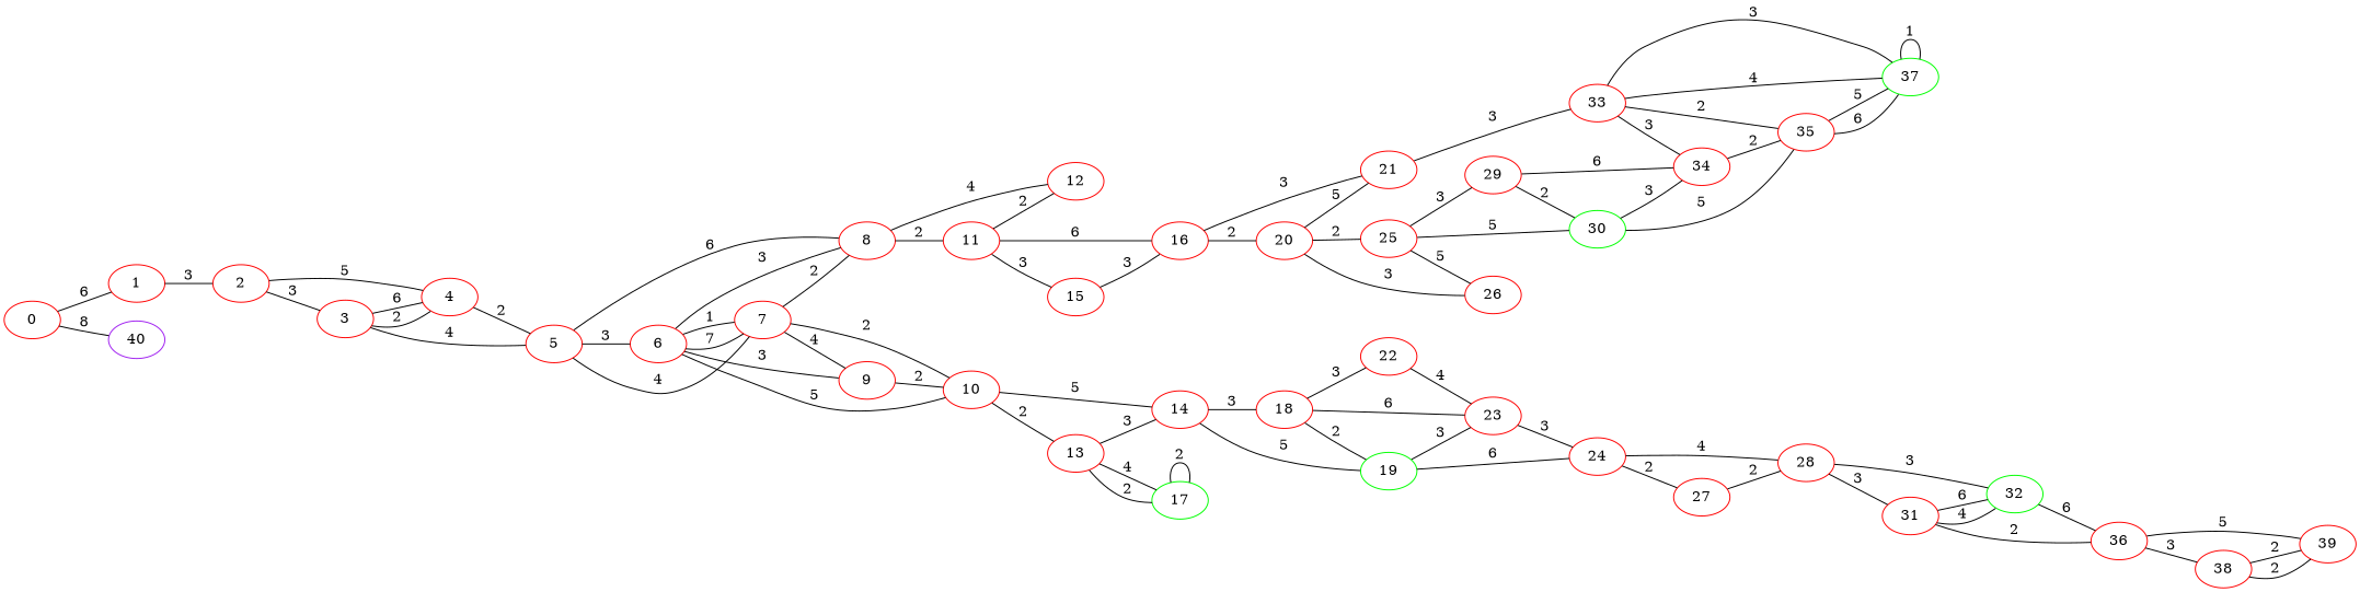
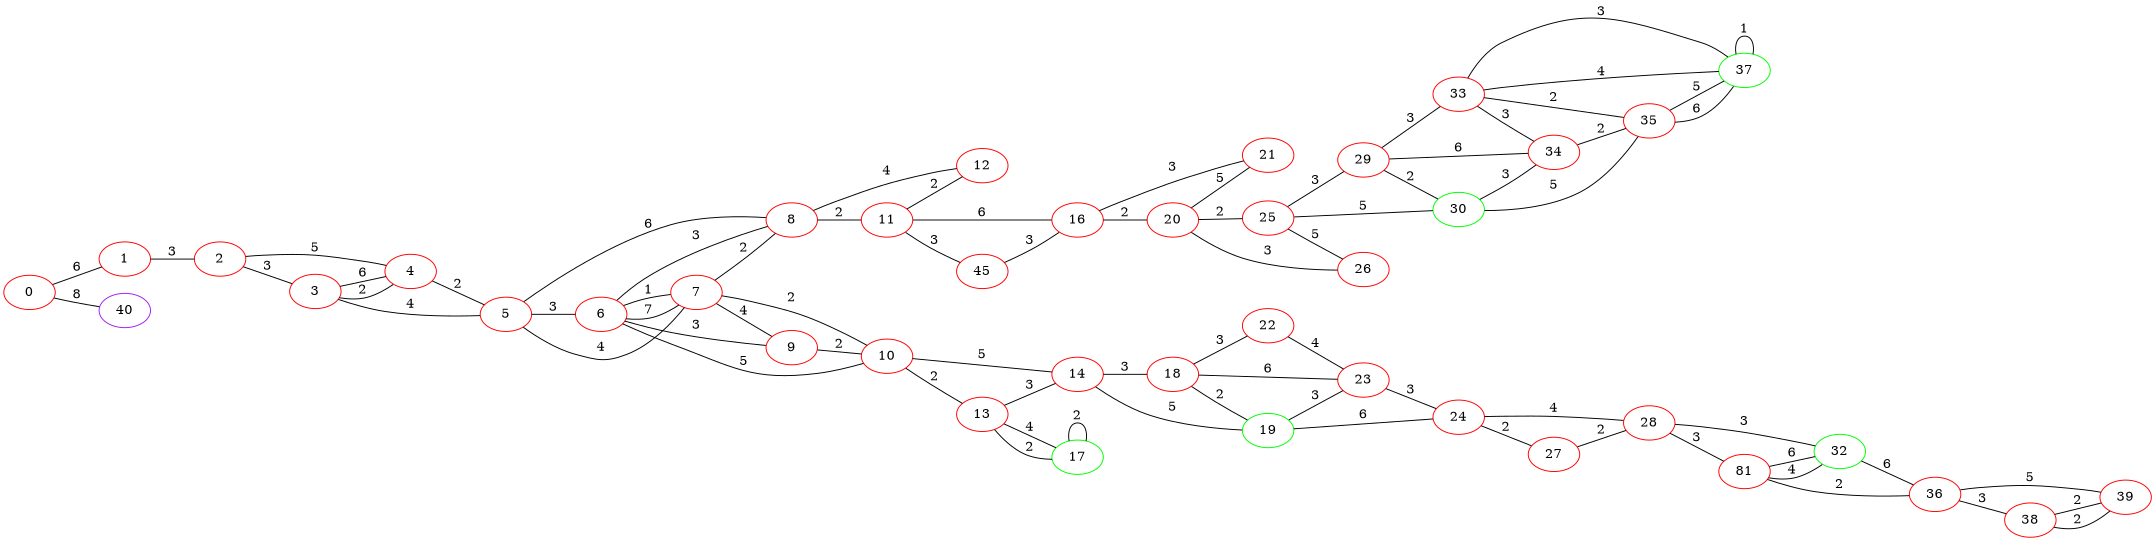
  graph {
    rankdir=LR
    node [color=red weight=1]
    0
    1
    40 [color=purple weight=4]
    2
    3
    4
    5
    6
    7
    8
    9
    10
    11
    12
    13
    14
-   15
+   15 [label=45]
    16
    17 [color=green weight=2]
    18
    19 [color=green weight=2]
    20
    21
    22
    23
    24
    25
    26
    27
    28
    29
    30 [color=green weight=2]
-   31
+   31 [label=81]
    32 [color=green weight=2]
    33
    34
    35
    36
    37 [color=green weight=2]
    38
    39
    0 -- 1 [label=6]
    0 -- 40 [label=8]
    1 -- 2 [label=3]
    2 -- 3 [label=3]
    2 -- 4 [label=5]
    3 -- 4 [label=2]
    3 -- 4 [label=6]
    3 -- 5 [label=4]
    4 -- 5 [label=2]
    5 -- 6 [label=3]
    5 -- 7 [label=4]
    5 -- 8 [label=6]
    6 -- 7 [label=1]
    6 -- 7 [label=7]
    6 -- 8 [label=3]
    6 -- 9 [label=3]
    6 -- 10 [label=5]
    7 -- 8 [label=2]
    7 -- 9 [label=4]
    7 -- 10 [label=2]
    8 -- 11 [label=2]
    8 -- 12 [label=4]
    9 -- 10 [label=2]
    10 -- 13 [label=2]
    10 -- 14 [label=5]
    11 -- 12 [label=2]
    11 -- 15 [label=3]
    11 -- 16 [label=6]
    13 -- 14 [label=3]
    13 -- 17 [label=4]
    13 -- 17 [label=2]
    14 -- 18 [label=3]
    14 -- 19 [label=5]
    15 -- 16 [label=3]
    16 -- 20 [label=2]
    16 -- 21 [label=3]
    17 -- 17 [label=2]
    18 -- 19 [label=2]
    18 -- 22 [label=3]
    18 -- 23 [label=6]
    19 -- 23 [label=3]
    19 -- 24 [label=6]
    20 -- 21 [label=5]
    20 -- 25 [label=2]
    20 -- 26 [label=3]
    22 -- 23 [label=4]
    23 -- 24 [label=3]
    24 -- 27 [label=2]
    24 -- 28 [label=4]
    25 -- 26 [label=5]
    25 -- 29 [label=3]
    25 -- 30 [label=5]
    27 -- 28 [label=2]
    28 -- 31 [label=3]
    28 -- 32 [label=3]
    29 -- 30 [label=2]
-   21 -- 33 [label=3]
+   29 -- 33 [label=3]
    29 -- 34 [label=6]
    30 -- 34 [label=3]
    30 -- 35 [label=5]
    31 -- 32 [label=4]
    31 -- 32 [label=6]
    31 -- 36 [label=2]
    32 -- 36 [label=6]
    33 -- 34 [label=3]
    33 -- 35 [label=2]
    33 -- 37 [label=3]
    33 -- 37 [label=4]
    34 -- 35 [label=2]
    35 -- 37 [label=5]
    35 -- 37 [label=6]
    36 -- 38 [label=3]
    36 -- 39 [label=5]
    37 -- 37 [label=1]
    38 -- 39 [label=2]
    38 -- 39 [label=2]
  }
